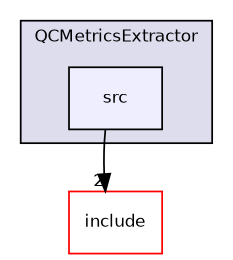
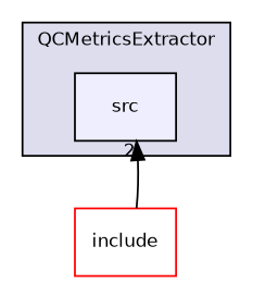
  digraph {
    compound=true
    node [fontname=Helvetica fontsize=10 shape=box]
    n1 [fillcolor="#eeeeff" label=src pencolor=black style=filled]
    n2 [color=red label=include]
    subgraph cluster_1 {
      bgcolor="#ddddee"
      fontname=Helvetica
      fontsize=10
      label=QCMetricsExtractor
      pencolor=black
      n1
    }
-   n1 -> n2 [headlabel=2 labeldistance=1.5 labelfontname=Helvetica labelfontsize=10]
+   n2 -> n1 [headlabel=2 labeldistance=1.5 labelfontname=Helvetica labelfontsize=10]
  }
